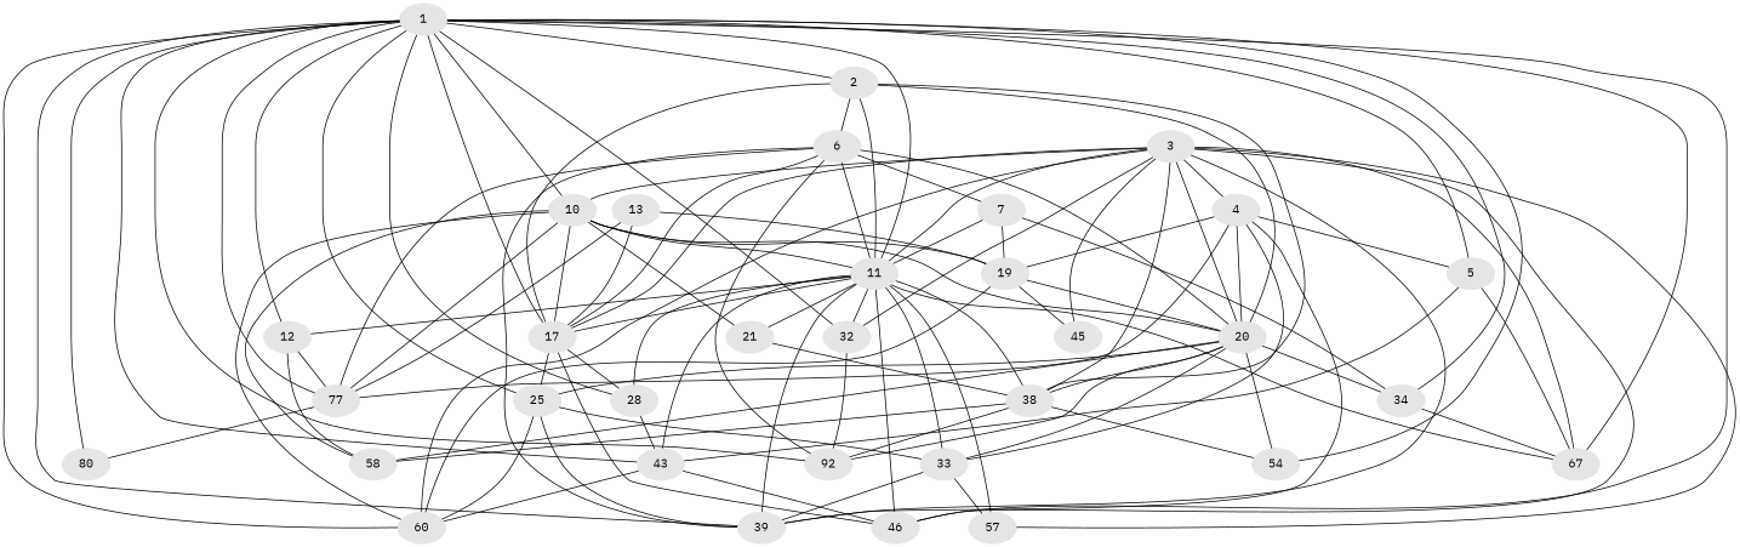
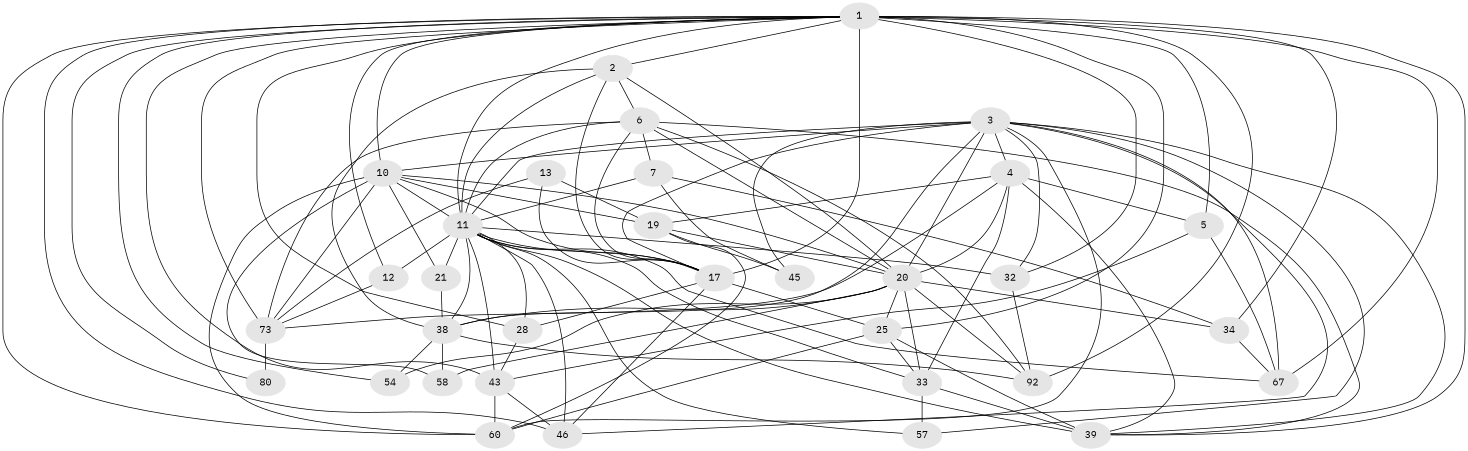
  graph {
    fontname="IBM Plex Mono"
    node [color=gray90 fontname="IBM Plex Mono" style=filled]
    edge [fontname="IBM Plex Mono"]
    1 [super="+75+14+8+16"]
    2 [super="+9"]
    5
    10 [super="+72+90+62+50"]
    11 [super="+48+22+18"]
    12 [super="+55"]
    17 [super="+66+56+31+40"]
    25 [super="+109+107"]
    28 [super="+41"]
    32 [super="+70"]
    34 [super="+59+101+82"]
    39 [super="+78"]
    43 [super="+51"]
    46 [super="+81+63"]
    54
    60 [super="+105"]
    67 [super="+76"]
-   77 [super="+98+96"]
+   77 [super="+98+96" label=73]
    80
    92 [super="+94"]
    6 [super="+103"]
    20 [super="+73+84+26+42+27"]
    38 [super="+85"]
    58 [super="+61"]
    19 [super="+100"]
    21 [super="+86"]
    57
    33 [super="+69+99"]
    7
    3 [super="+37+29"]
    4 [super="+15"]
    45
    13 [super="+23"]
    1 -- 2
    1 -- 5
    1 -- 10
    1 -- 11
    1 -- 12 [weight=2]
    1 -- 17 [weight=5]
    1 -- 25
    1 -- 28 [weight=2]
    1 -- 32 [weight=2]
    1 -- 34
    1 -- 39
    1 -- 43
    1 -- 46 [weight=2]
    1 -- 54
    1 -- 60 [weight=2]
    1 -- 67 [weight=2]
    1 -- 77
    1 -- 80
    1 -- 92 [weight=3]
    2 -- 11
    2 -- 17
    2 -- 6
    2 -- 20
    2 -- 38
    5 -- 43
    5 -- 67
    10 -- 11
    10 -- 17
    10 -- 60
    10 -- 77
    10 -- 20 [weight=3]
    10 -- 58
    10 -- 19 [weight=2]
    10 -- 21
    11 -- 12
    11 -- 17 [weight=3]
    11 -- 28
    11 -- 32
    11 -- 39 [weight=3]
    11 -- 43
    11 -- 46 [weight=2]
    11 -- 67
    11 -- 38
    11 -- 21 [weight=2]
    11 -- 57
    11 -- 33
    12 -- 77
-   12 -- 58
    17 -- 25
    17 -- 28
    17 -- 46
    25 -- 39
    25 -- 60
    25 -- 33
    28 -- 43
    32 -- 92
    34 -- 67
    43 -- 46
    43 -- 60
    77 -- 80 [weight=2]
    6 -- 11
    6 -- 17
    6 -- 39
    6 -- 77
    6 -- 92
    6 -- 20
    6 -- 7
    20 -- 25
    20 -- 34
    20 -- 54
    20 -- 92
    20 -- 38
    20 -- 58
    20 -- 33
    38 -- 54
    38 -- 92
    38 -- 58 [weight=2]
    19 -- 60
    19 -- 20 [weight=2]
    19 -- 45
    21 -- 38
    33 -- 39
    33 -- 57
    7 -- 11
    7 -- 34
-   7 -- 19
+   7 -- 45
    3 -- 10
    3 -- 11
    3 -- 17 [weight=2]
    3 -- 32
    3 -- 39
    3 -- 46
    3 -- 60
    3 -- 67
    3 -- 20 [weight=2]
    3 -- 38
    3 -- 57
    3 -- 4 [weight=2]
    3 -- 45
    4 -- 5
    4 -- 39 [weight=2]
    4 -- 77
    4 -- 20
    4 -- 19
    4 -- 33
    13 -- 17
    13 -- 77
    13 -- 19
  }
